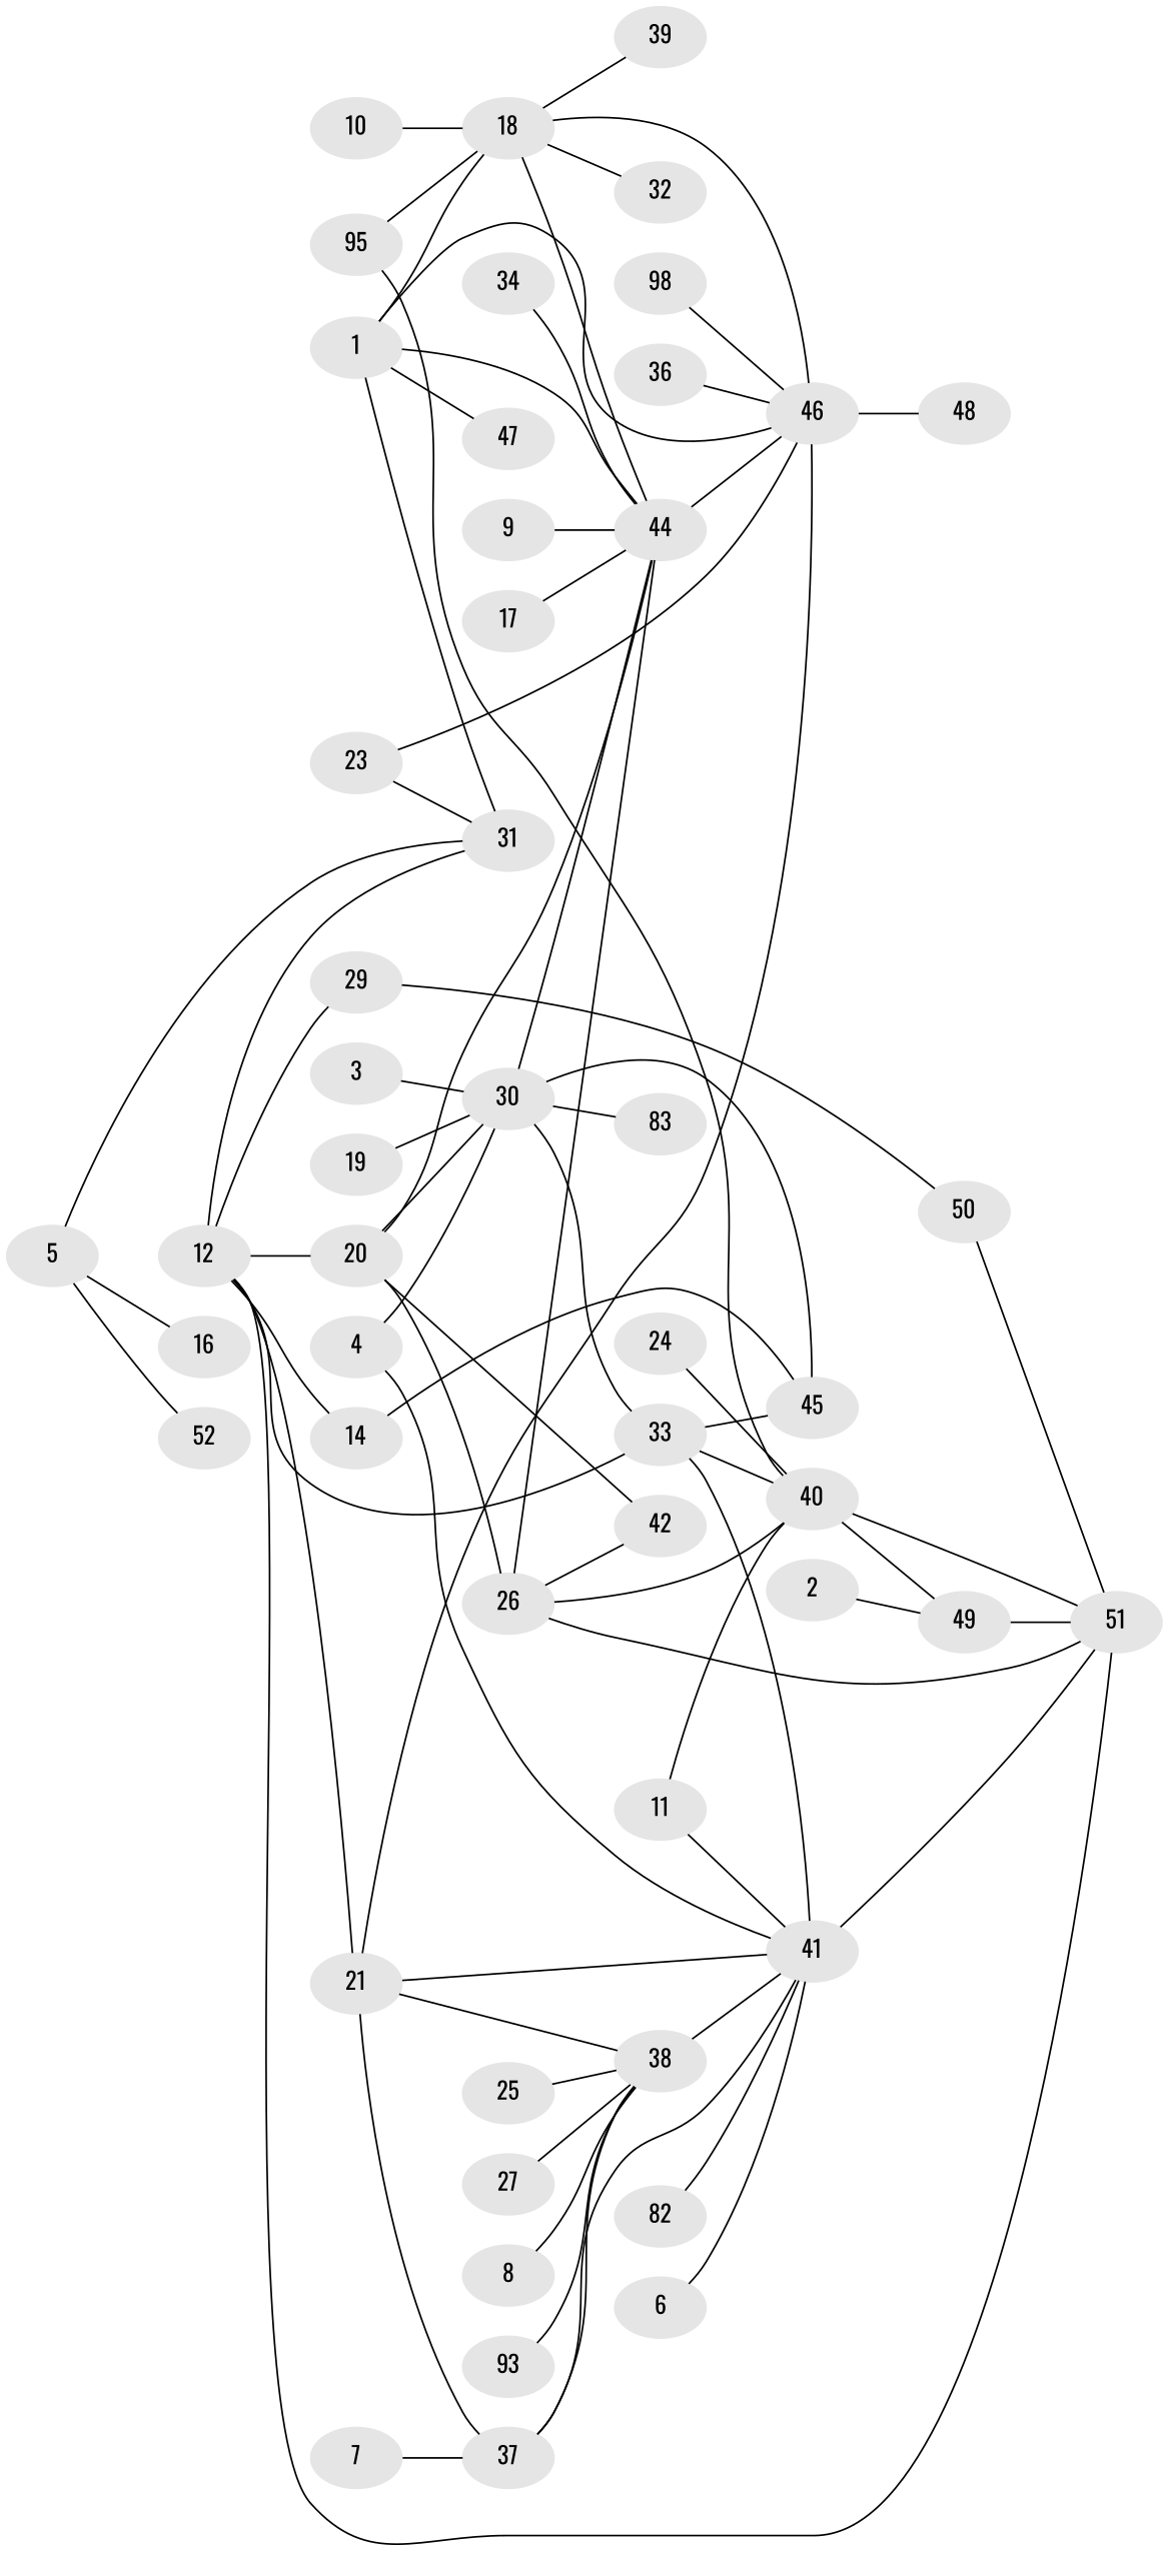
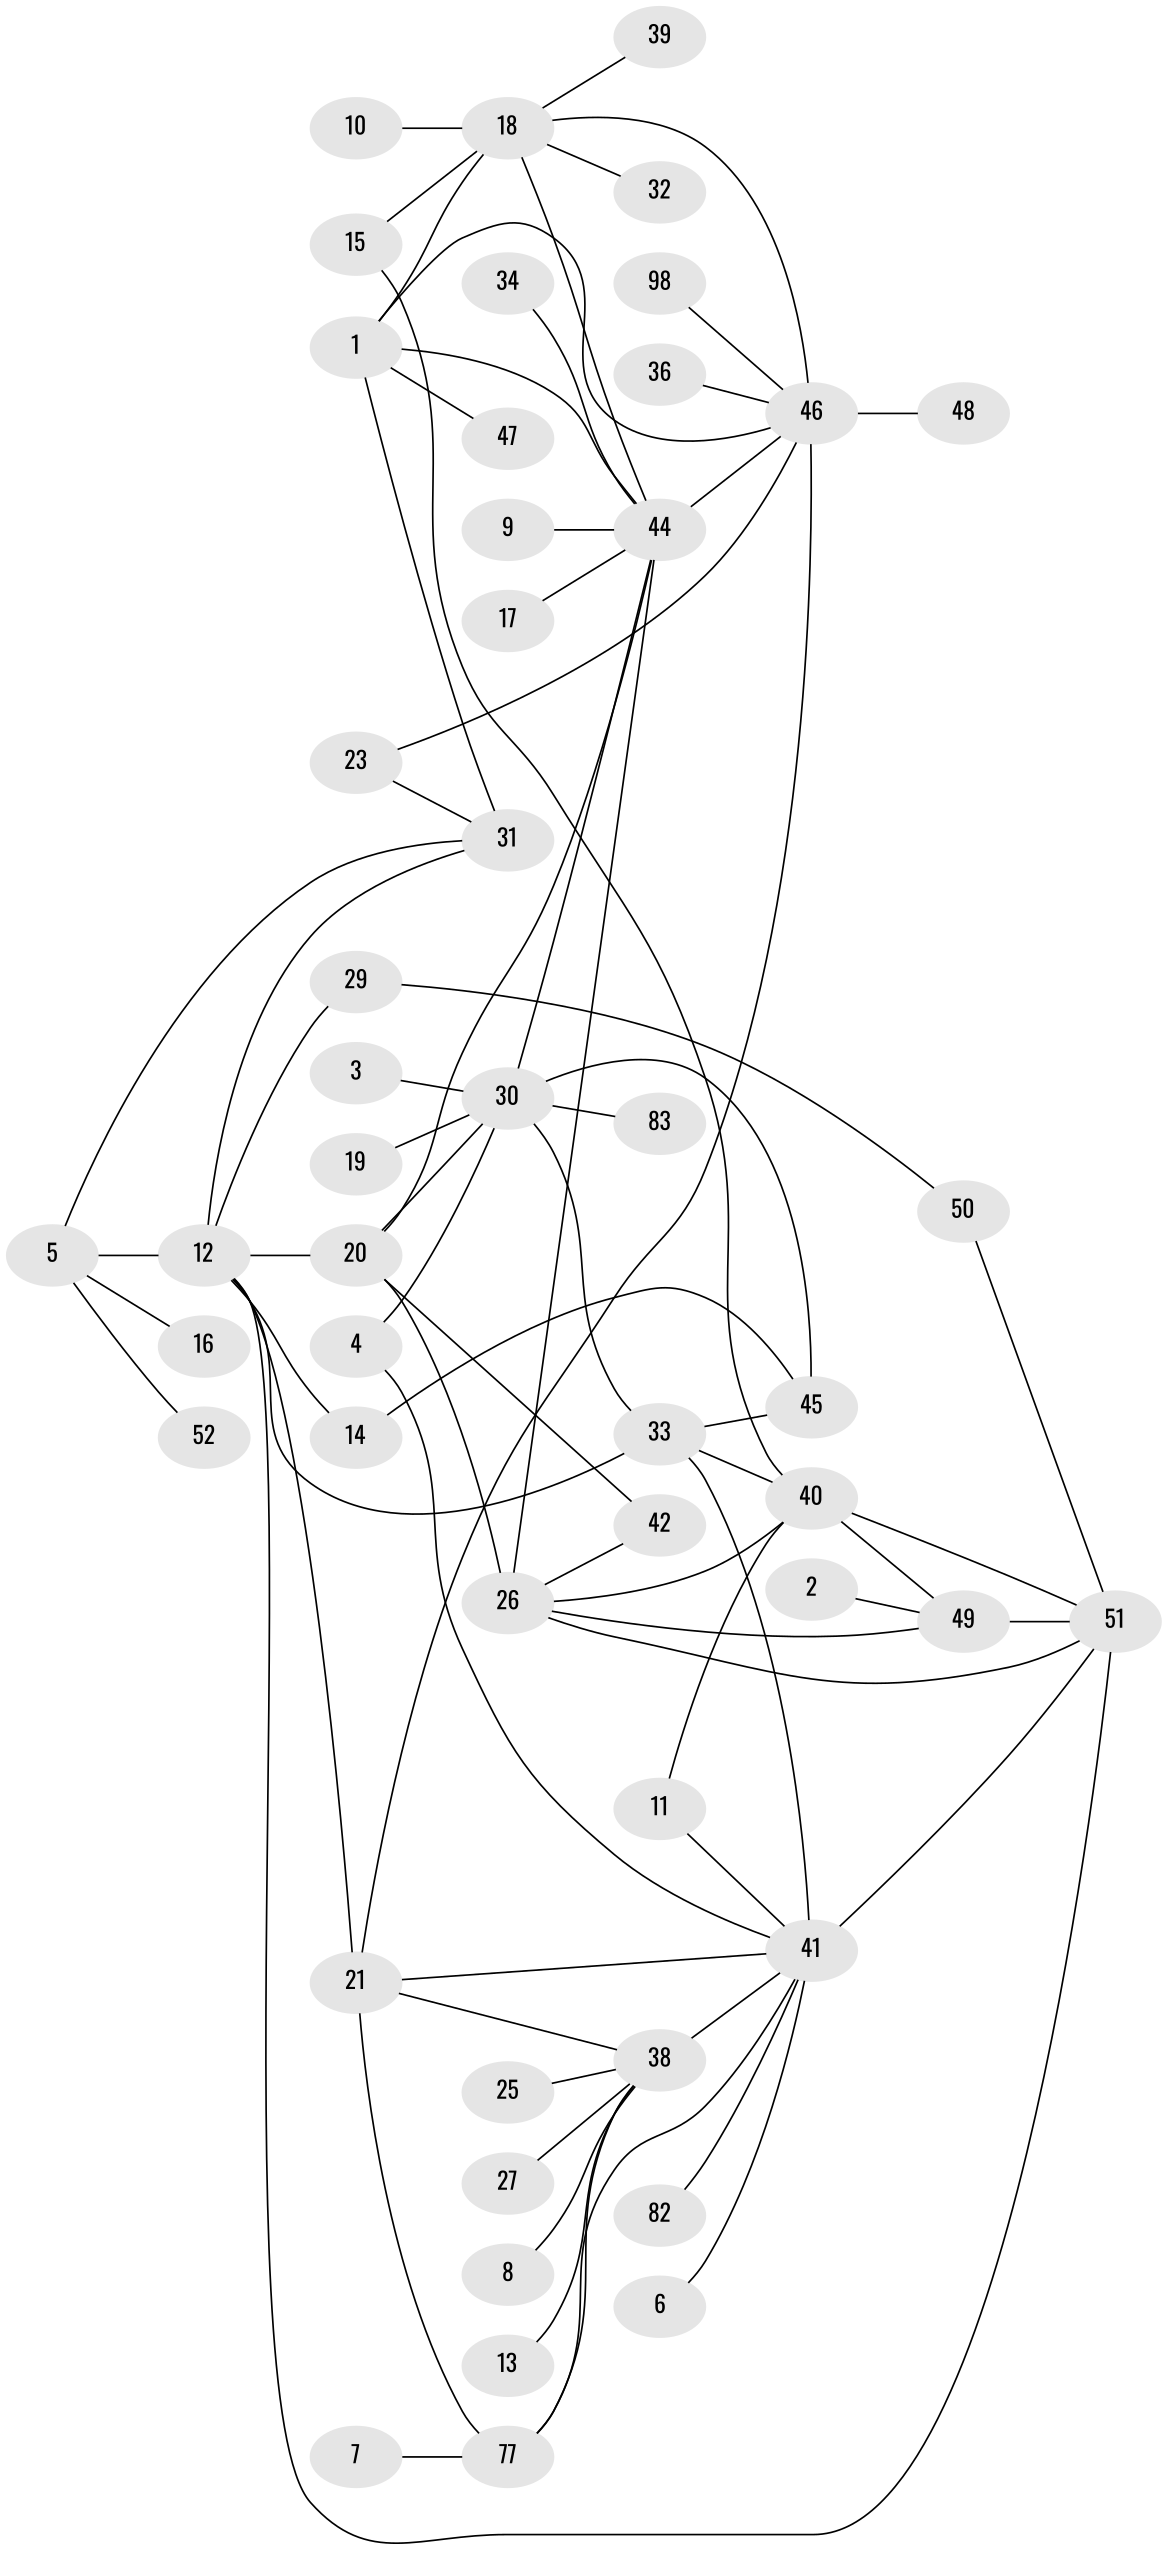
  graph {
    fontname=Oswald
    rankdir=LR
    node [color=gray90 fontname=Oswald style=filled]
    edge [fontname=Oswald weight=1.0]
    1
    18
    31
    44
    46
    47
    32
    39
    48
    2
    49
    51
    3
    30
    33
    45
    n17 [label=83]
    4
    41
    5
    12
    16
    52
    14
    20
    21
    29
    6
    7
-   37
+   37 [label=77]
    38
    8
    9
    10
    11
    40
    26
    42
    50
-   13 [label=93]
-   15 [label=95]
+   13
+   15
    17
    19
    n44 [label=82]
    23
-   24
    25
    27
    n49 [label=98]
    34
    36
    1 -- 18 [weight=2.0]
    1 -- 31
    1 -- 44
    1 -- 46
    1 -- 47
    18 -- 44 [weight=2.0]
    18 -- 46 [weight=2.0]
    18 -- 32
    18 -- 39
    44 -- 46
    46 -- 48
    2 -- 49
    49 -- 51 [weight=2.0]
    3 -- 30
    30 -- 44
    30 -- 33 [weight=3.0]
    30 -- 45
    30 -- n17
    33 -- 45 [weight=3.0]
    33 -- 41
    33 -- 40
    4 -- 30
    4 -- 41
    41 -- 51
    5 -- 31 [weight=2.0]
+   5 -- 12 [weight=4.0]
    5 -- 16
    5 -- 52
    12 -- 31 [weight=2.0]
    12 -- 51
    12 -- 33
    12 -- 14
    12 -- 20 [weight=2.0]
    12 -- 21
    12 -- 29
    14 -- 45
    20 -- 44
    20 -- 30
    20 -- 26
    20 -- 42
    21 -- 46
    21 -- 41 [weight=2.0]
    21 -- 37 [weight=2.0]
    21 -- 38 [weight=2.0]
    29 -- 50
    6 -- 41
    7 -- 37
    37 -- 41
    37 -- 38
    38 -- 41
    8 -- 38
    9 -- 44
    10 -- 18
    11 -- 41
    11 -- 40
    40 -- 49 [weight=2.0]
    40 -- 51
    26 -- 44
+   26 -- 49 [weight=2.0]
    26 -- 51
    26 -- 40
    26 -- 42
    50 -- 51
    13 -- 38
    15 -- 18
    15 -- 40
    17 -- 44
    19 -- 30
    n44 -- 41
    23 -- 31
    23 -- 46
-   24 -- 40
    25 -- 38
    27 -- 38
    n49 -- 46
    34 -- 44
    36 -- 46
  }
